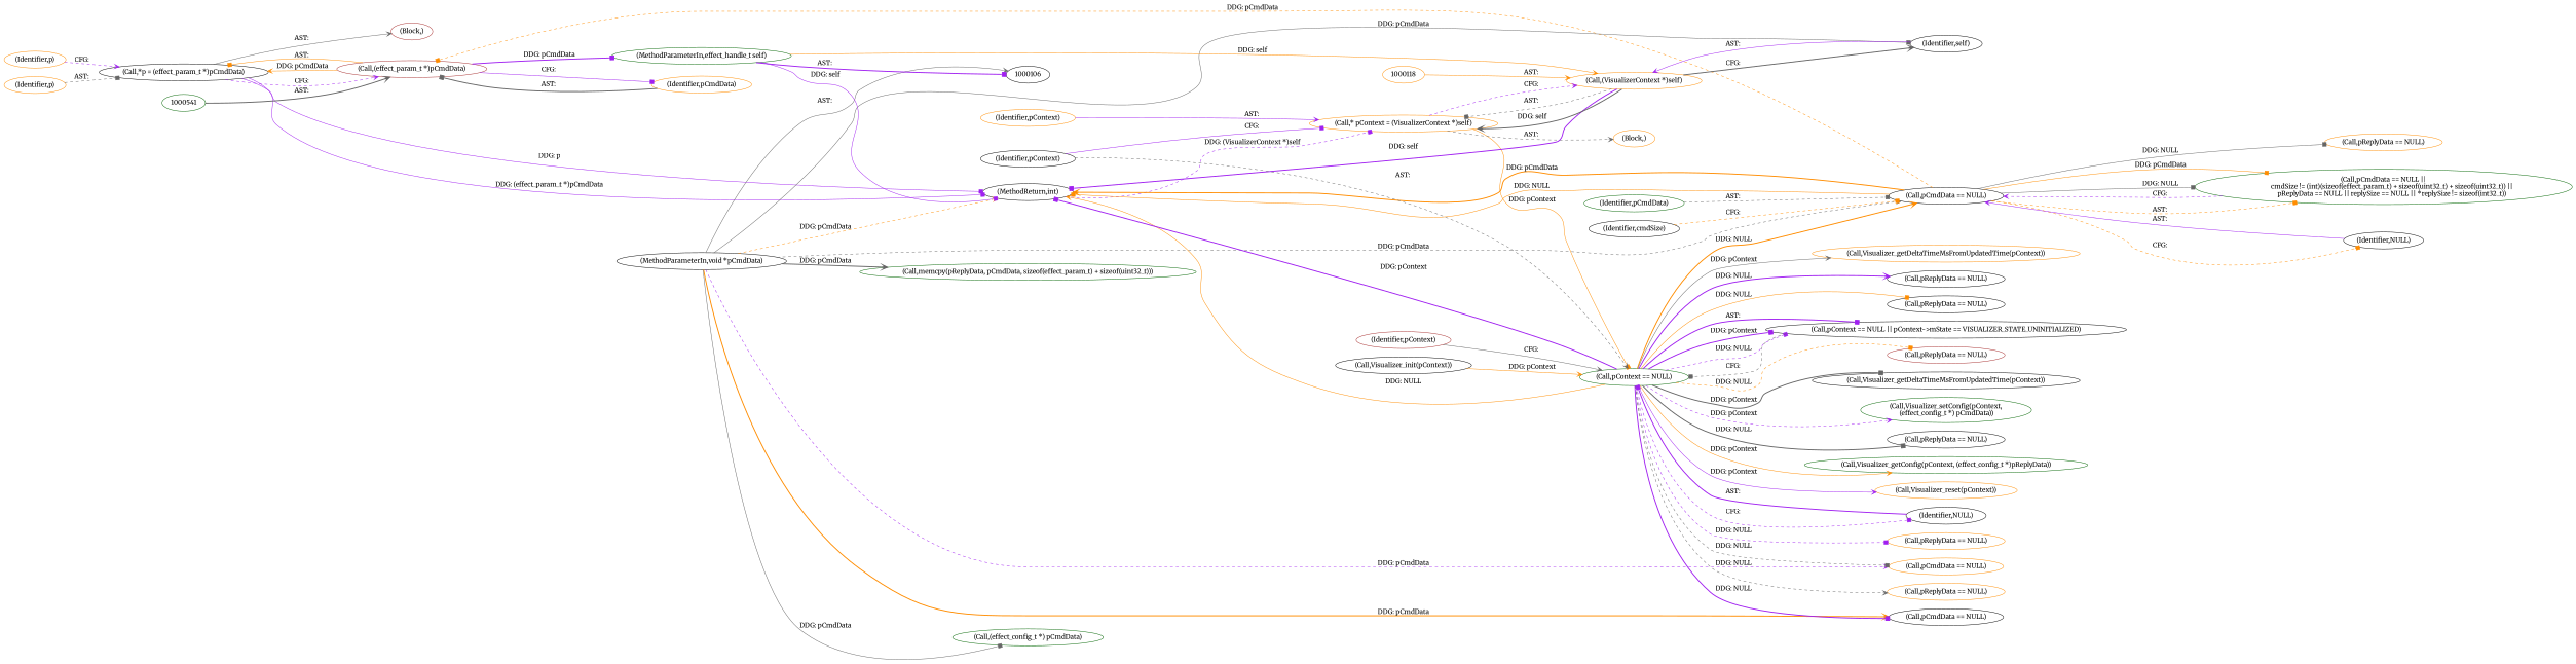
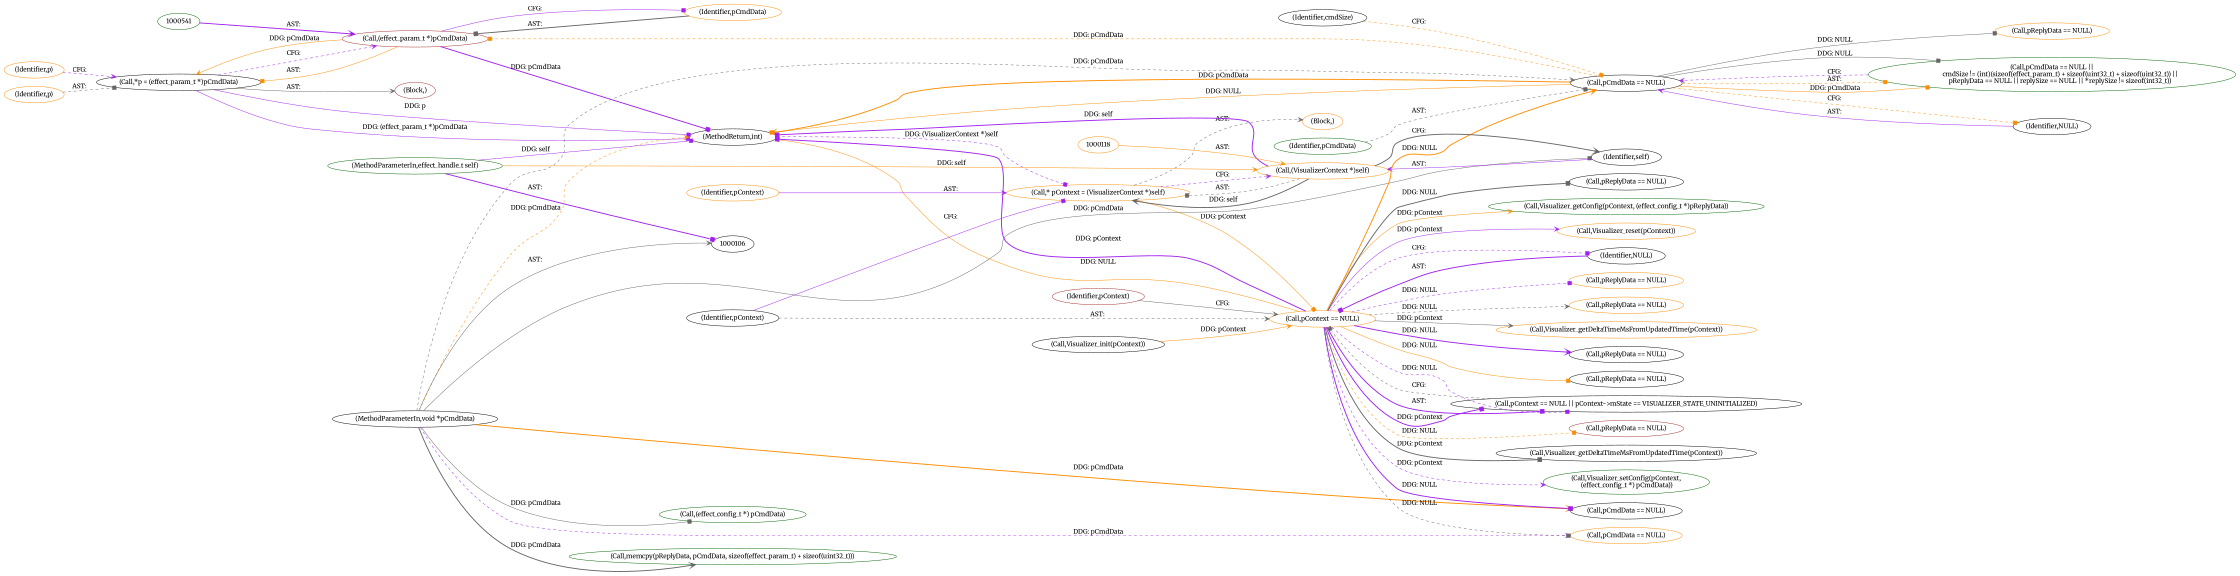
  digraph {
    fontname=Merriweather
    rankdir=LR
    node [color=black fontname=Merriweather]
    edge [arrowhead=box color=purple fontname=Merriweather style=solid]
    n1 [label="(Call,*p = (effect_param_t *)pCmdData)"]
    n2 [color=brown label="(Call,(effect_param_t *)pCmdData)"]
    n3 [color=brown label="(Block,)"]
    n4 [label="(MethodReturn,int)"]
    n5 [color=darkorange label="(Identifier,pCmdData)"]
    n6 [color=darkorange label="(Call,* pContext = (VisualizerContext *)self)"]
    n7 [label="(Call,pCmdData == NULL)"]
    n8 [color=darkorange label="(Call,pReplyData == NULL)"]
    n9 [color=darkgreen label="(Call,pCmdData == NULL ||\n            cmdSize != (int)(sizeof(effect_param_t) + sizeof(uint32_t) + sizeof(uint32_t)) ||\n            pReplyData == NULL || replySize == NULL || *replySize != sizeof(int32_t))"]
    n10 [label="(Identifier,NULL)"]
    n11 [label="(MethodParameterIn,void *pCmdData)"]
    n12 [label="(Call,pCmdData == NULL)"]
    n13 [color=darkgreen label="(Call,(effect_config_t *) pCmdData)"]
    n14 [color=darkorange label="(Call,pCmdData == NULL)"]
    n15 [color=darkgreen label="(Call,memcpy(pReplyData, pCmdData, sizeof(effect_param_t) + sizeof(uint32_t)))"]
    1000106
    n17 [label="(Identifier,self)"]
-   n18 [color=darkgreen label="(Call,pContext == NULL)"]
+   n18 [color=darkorange label="(Call,pContext == NULL)"]
    n19 [color=darkgreen label="(Call,Visualizer_getConfig(pContext, (effect_config_t *)pReplyData))"]
    n20 [color=darkorange label="(Call,Visualizer_reset(pContext))"]
    n21 [label="(Identifier,NULL)"]
    n22 [color=darkorange label="(Call,pReplyData == NULL)"]
    n23 [color=darkorange label="(Call,pReplyData == NULL)"]
    n24 [color=darkorange label="(Call,Visualizer_getDeltaTimeMsFromUpdatedTime(pContext))"]
    n25 [label="(Call,pReplyData == NULL)"]
    n26 [label="(Call,pReplyData == NULL)"]
    n27 [label="(Call,pContext == NULL || pContext->mState == VISUALIZER_STATE_UNINITIALIZED)"]
    n28 [color=brown label="(Call,pReplyData == NULL)"]
    n29 [label="(Call,Visualizer_getDeltaTimeMsFromUpdatedTime(pContext))"]
    n30 [color=darkgreen label="(Call,Visualizer_setConfig(pContext,\n (effect_config_t *) pCmdData))"]
    n31 [label="(Call,pReplyData == NULL)"]
    n32 [label="(Call,Visualizer_init(pContext))"]
    n33 [color=darkorange label="(Call,(VisualizerContext *)self)"]
    n34 [color=darkorange label="(Block,)"]
    n35 [color=darkgreen label="(MethodParameterIn,effect_handle_t self)"]
    n36 [label="(Identifier,pContext)"]
    n37 [color=darkorange label="(Identifier,p)"]
    n38 [color=darkgreen label="(Identifier,pCmdData)"]
    n39 [color=darkorange label="(Identifier,pContext)"]
    n40 [label="(Identifier,cmdSize)"]
    n41 [color=darkorange label="(Identifier,p)"]
    n42 [color=brown label="(Identifier,pContext)"]
    1000541 [color=darkgreen]
    1000118 [color=darkorange]
    n1 -> n2 [arrowhead=vee label="CFG: " style=dashed]
    n1 -> n3 [arrowhead=vee color=gray40 label="AST: "]
    n1 -> n4 [label="DDG: (effect_param_t *)pCmdData"]
    n1 -> n4 [label="DDG: p"]
    n2 -> n1 [color=darkorange label="AST: "]
    n2 -> n1 [arrowhead=vee color=darkorange label="DDG: pCmdData"]
-   n2 -> n35 [label="DDG: pCmdData" style=bold]
+   n2 -> n4 [label="DDG: pCmdData" style=bold]
    n2 -> n5 [label="CFG: "]
    n4 -> n6 [label="DDG: (VisualizerContext *)self" style=dashed]
    n5 -> n2 [color=gray40 label="AST: " style=bold]
    n6 -> n18 [color=darkorange label="DDG: pContext"]
    n6 -> n33 [arrowhead=vee label="CFG: " style=dashed]
    n6 -> n34 [arrowhead=vee color=gray40 label="AST: " style=dashed]
    n7 -> n2 [color=darkorange label="DDG: pCmdData" style=dashed]
    n7 -> n4 [arrowhead=vee color=darkorange label="DDG: pCmdData" style=bold]
    n7 -> n4 [color=darkorange label="DDG: NULL"]
    n7 -> n8 [color=gray40 label="DDG: NULL"]
    n7 -> n9 [color=darkorange label="AST: " style=dashed]
    n7 -> n9 [color=darkorange label="DDG: pCmdData"]
    n7 -> n9 [color=gray40 label="DDG: NULL"]
    n7 -> n10 [color=darkorange label="CFG: " style=dashed]
    n9 -> n7 [arrowhead=vee label="CFG: " style=dashed]
    n10 -> n7 [arrowhead=vee label="AST: "]
    n11 -> n4 [arrowhead=vee color=darkorange label="DDG: pCmdData" style=dashed]
    n11 -> n7 [arrowhead=vee color=gray40 label="DDG: pCmdData" style=dashed]
    n11 -> n12 [arrowhead=vee color=darkorange label="DDG: pCmdData" style=bold]
    n11 -> n13 [color=gray40 label="DDG: pCmdData"]
    n11 -> n14 [arrowhead=vee label="DDG: pCmdData" style=dashed]
    n11 -> n15 [arrowhead=vee color=gray40 label="DDG: pCmdData" style=bold]
    n11 -> 1000106 [arrowhead=vee color=gray40 label="AST: "]
    n11 -> n17 [color=gray40 label="DDG: pCmdData"]
    n17 -> n33 [arrowhead=vee label="AST: "]
    n18 -> n4 [arrowhead=vee color=darkorange label="DDG: NULL"]
    n18 -> n4 [label="DDG: pContext" style=bold]
    n18 -> n7 [arrowhead=vee color=darkorange label="DDG: NULL" style=bold]
    n18 -> n12 [label="DDG: NULL" style=bold]
    n18 -> n14 [color=gray40 label="DDG: NULL" style=dashed]
    n18 -> n19 [arrowhead=vee color=darkorange label="DDG: pContext"]
    n18 -> n20 [arrowhead=vee label="DDG: pContext"]
    n18 -> n21 [label="CFG: " style=dashed]
    n18 -> n22 [label="DDG: NULL" style=dashed]
    n18 -> n23 [arrowhead=vee color=gray40 label="DDG: NULL" style=dashed]
    n18 -> n24 [arrowhead=vee color=gray40 label="DDG: pContext"]
    n18 -> n25 [arrowhead=vee label="DDG: NULL" style=bold]
    n18 -> n26 [color=darkorange label="DDG: NULL"]
    n18 -> n27 [label="AST: " style=bold]
    n18 -> n27 [label="DDG: pContext" style=bold]
    n18 -> n27 [label="DDG: NULL" style=dashed]
    n18 -> n28 [color=darkorange label="DDG: NULL" style=dashed]
    n18 -> n29 [color=gray40 label="DDG: pContext" style=bold]
    n18 -> n30 [arrowhead=vee label="DDG: pContext" style=dashed]
    n18 -> n31 [color=gray40 label="DDG: NULL" style=bold]
    n21 -> n18 [label="AST: " style=bold]
    n27 -> n18 [color=gray40 label="CFG: " style=dashed]
    n32 -> n18 [arrowhead=vee color=darkorange label="DDG: pContext"]
    n33 -> n4 [label="DDG: self" style=bold]
    n33 -> n6 [color=gray40 label="AST: " style=dashed]
    n33 -> n6 [arrowhead=vee color=gray40 label="DDG: self" style=bold]
    n33 -> n17 [arrowhead=vee color=gray40 label="CFG: " style=bold]
    n35 -> n4 [label="DDG: self"]
    n35 -> 1000106 [label="AST: " style=bold]
    n35 -> n33 [arrowhead=vee color=darkorange label="DDG: self"]
    n36 -> n6 [label="CFG: "]
    n36 -> n18 [arrowhead=vee color=gray40 label="AST: " style=dashed]
    n37 -> n1 [arrowhead=vee label="CFG: " style=dashed]
    n38 -> n7 [color=gray40 label="AST: " style=dashed]
    n39 -> n6 [arrowhead=vee label="AST: "]
    n40 -> n7 [color=darkorange label="CFG: " style=dashed]
    n41 -> n1 [color=gray40 label="AST: " style=dashed]
    n42 -> n18 [arrowhead=vee color=gray40 label="CFG: "]
-   1000541 -> n2 [arrowhead=vee color=gray40 label="AST: " style=bold]
+   1000541 -> n2 [arrowhead=vee label="AST: " style=bold]
    1000118 -> n33 [arrowhead=vee color=darkorange label="AST: "]
  }
